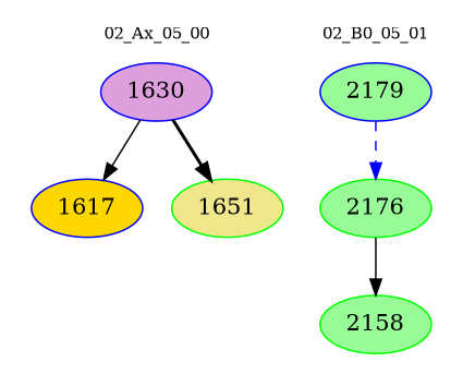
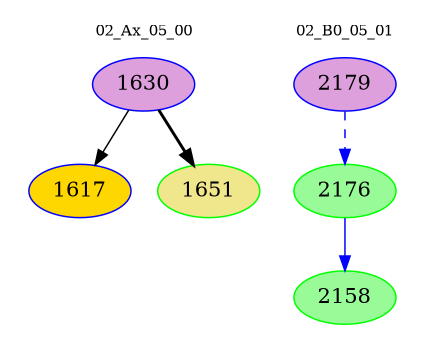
  digraph {
    node [color=blue fillcolor=plum style=filled]
    edge [color=black style=solid]
    n1 [label=1630]
    n2 [fillcolor=gold label=1617]
    n3 [color=green fillcolor=khaki label=1651]
    n4 [color=green fillcolor=palegreen label=2176]
    n5 [color=green fillcolor=palegreen label=2158]
-   n6 [fillcolor=palegreen label=2179]
+   n6 [label=2179]
    subgraph cluster_1 {
      color=white
      fontsize=10
      label="02_Ax_05_00"
      n1
      n2
      n3
    }
    subgraph cluster_2 {
      color=white
      fontsize=10
      label="02_B0_05_01"
      n4
      n5
      n6
    }
    n1 -> n2
    n1 -> n3 [style=bold]
-   n4 -> n5
+   n4 -> n5 [color=blue]
    n6 -> n4 [color=blue style=dashed]
  }
